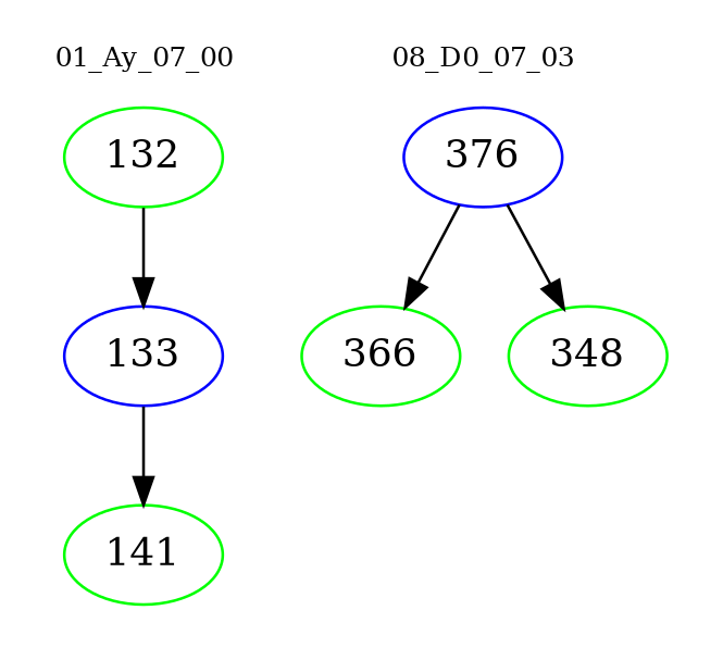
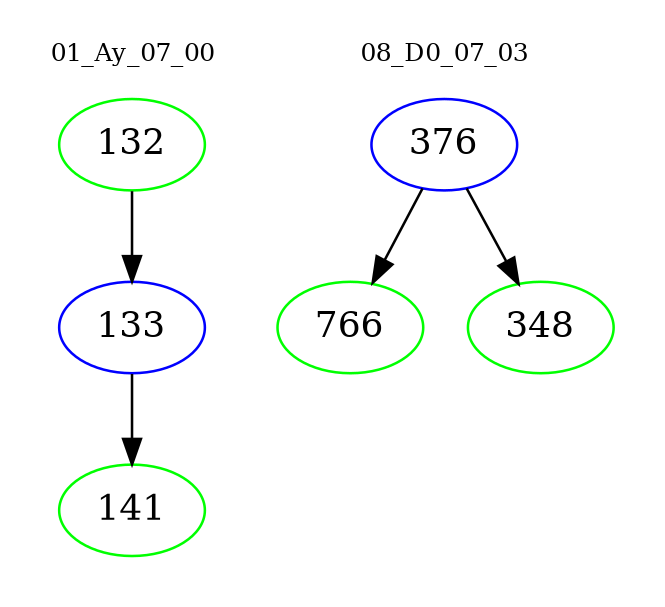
  digraph {
    node [color=green]
    edge [color=black]
    n1 [color=blue label=133]
    n2 [label=132]
    n3 [label=141]
    n4 [color=blue label=376]
-   n5 [label=366]
+   n5 [label=766]
    n6 [label=348]
    subgraph cluster_1 {
      color=white
      fontsize=10
      label="01_Ay_07_00"
      n1
      n2
      n3
    }
    subgraph cluster_2 {
      color=white
      fontsize=10
      label="08_D0_07_03"
      n4
      n5
      n6
    }
    n1 -> n3
    n2 -> n1
    n4 -> n5
    n4 -> n6
  }
